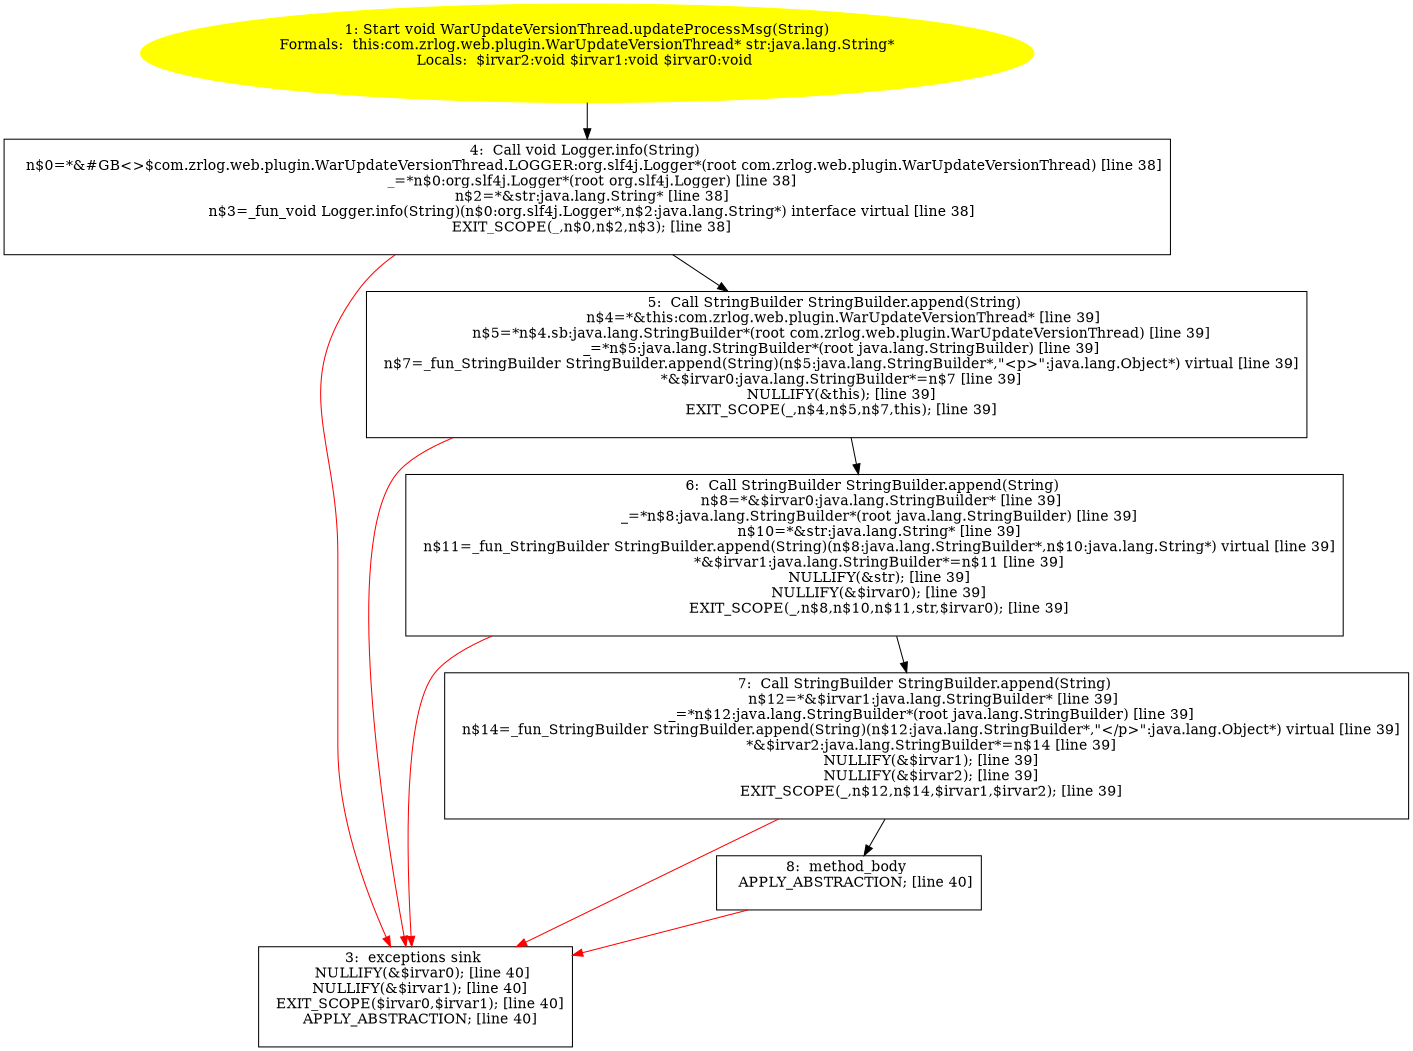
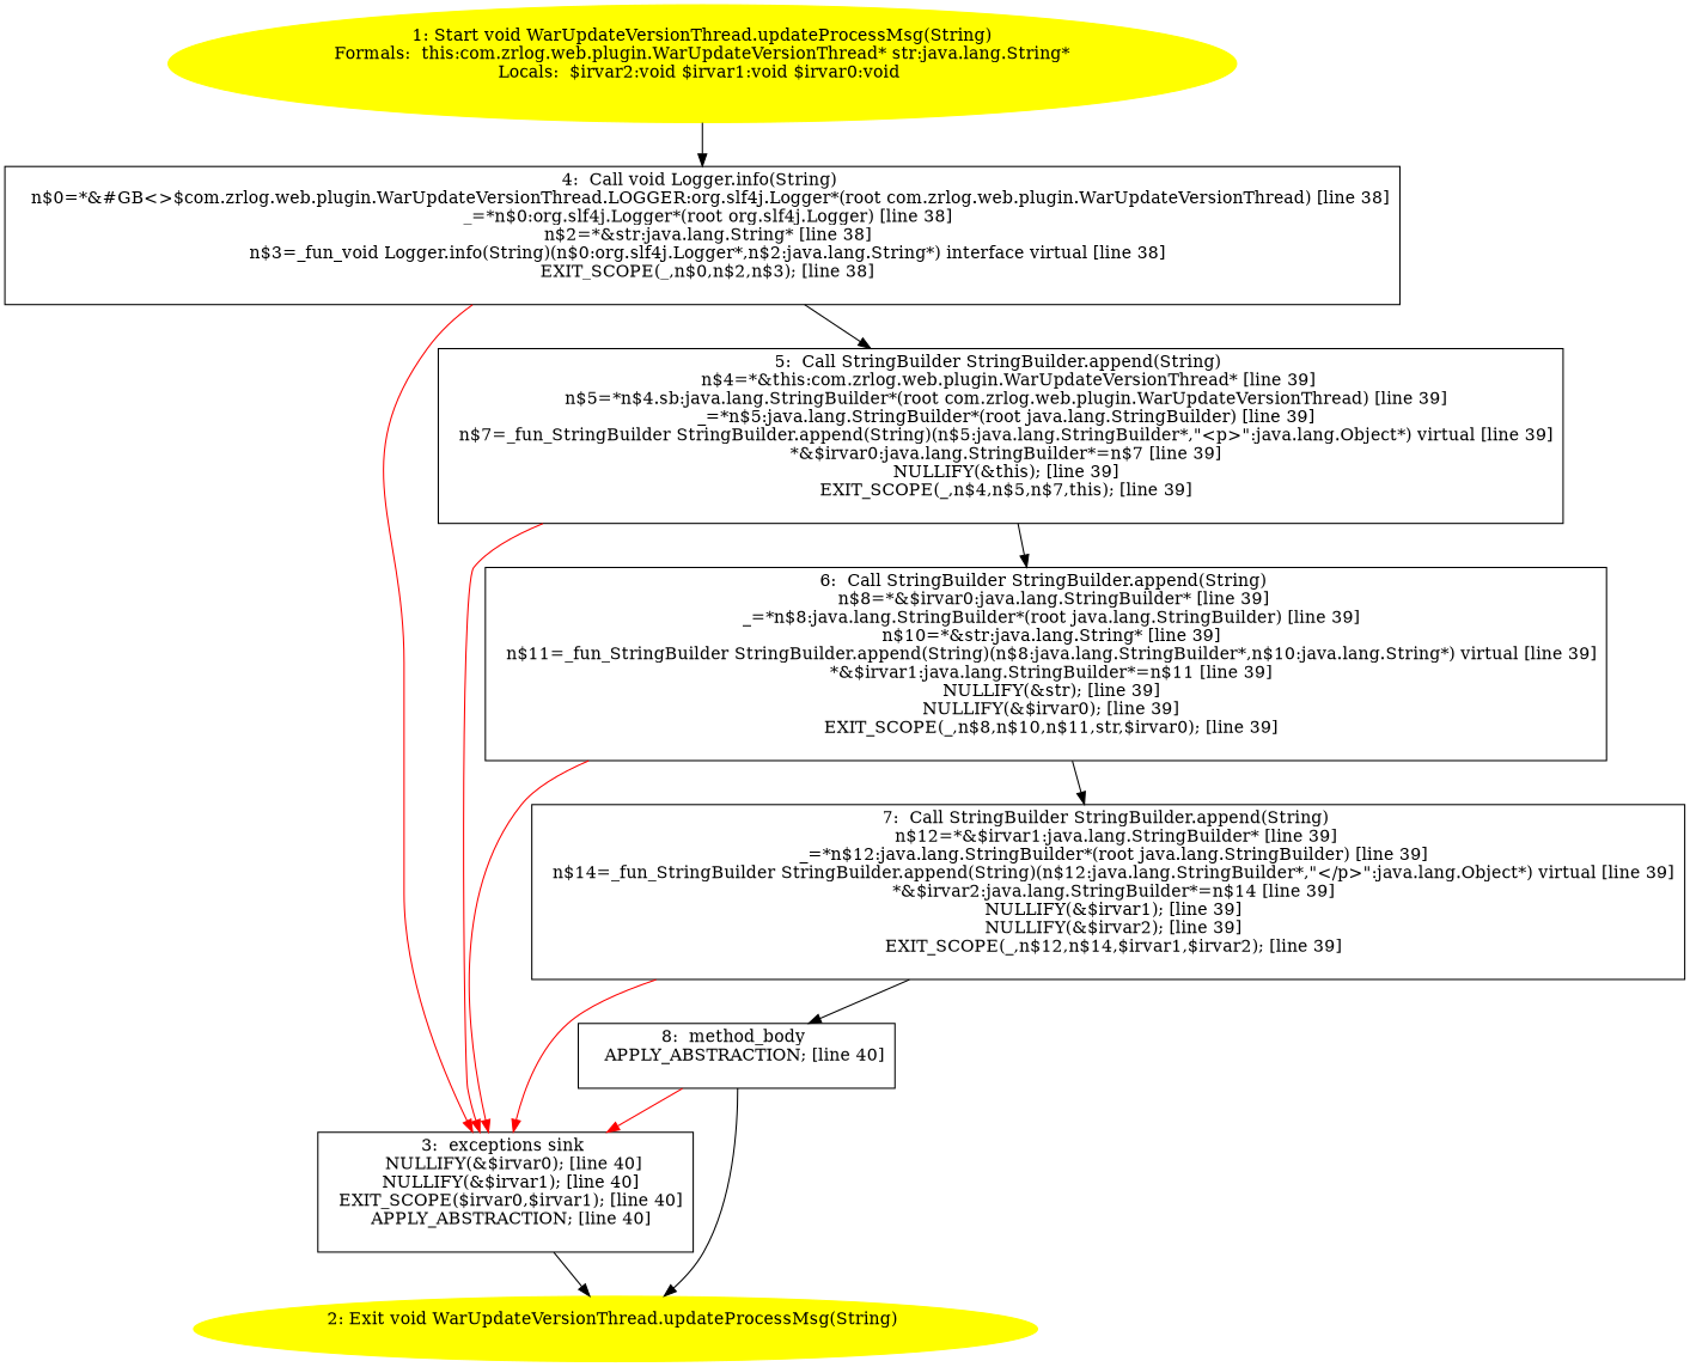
  digraph {
    node [shape=box]
    n1 [color=yellow label="1: Start void WarUpdateVersionThread.updateProcessMsg(String)\nFormals:  this:com.zrlog.web.plugin.WarUpdateVersionThread* str:java.lang.String*\nLocals:  $irvar2:void $irvar1:void $irvar0:void \n  " style=filled shape=""]
    n2 [label="4:  Call void Logger.info(String) \n   n$0=*&#GB<>$com.zrlog.web.plugin.WarUpdateVersionThread.LOGGER:org.slf4j.Logger*(root com.zrlog.web.plugin.WarUpdateVersionThread) [line 38]\n  _=*n$0:org.slf4j.Logger*(root org.slf4j.Logger) [line 38]\n  n$2=*&str:java.lang.String* [line 38]\n  n$3=_fun_void Logger.info(String)(n$0:org.slf4j.Logger*,n$2:java.lang.String*) interface virtual [line 38]\n  EXIT_SCOPE(_,n$0,n$2,n$3); [line 38]\n "]
    n3 [label="3:  exceptions sink \n   NULLIFY(&$irvar0); [line 40]\n  NULLIFY(&$irvar1); [line 40]\n  EXIT_SCOPE($irvar0,$irvar1); [line 40]\n  APPLY_ABSTRACTION; [line 40]\n "]
    n4 [label="5:  Call StringBuilder StringBuilder.append(String) \n   n$4=*&this:com.zrlog.web.plugin.WarUpdateVersionThread* [line 39]\n  n$5=*n$4.sb:java.lang.StringBuilder*(root com.zrlog.web.plugin.WarUpdateVersionThread) [line 39]\n  _=*n$5:java.lang.StringBuilder*(root java.lang.StringBuilder) [line 39]\n  n$7=_fun_StringBuilder StringBuilder.append(String)(n$5:java.lang.StringBuilder*,\"<p>\":java.lang.Object*) virtual [line 39]\n  *&$irvar0:java.lang.StringBuilder*=n$7 [line 39]\n  NULLIFY(&this); [line 39]\n  EXIT_SCOPE(_,n$4,n$5,n$7,this); [line 39]\n "]
+   n5 [color=yellow label="2: Exit void WarUpdateVersionThread.updateProcessMsg(String) \n  " style=filled shape=""]
    n6 [label="6:  Call StringBuilder StringBuilder.append(String) \n   n$8=*&$irvar0:java.lang.StringBuilder* [line 39]\n  _=*n$8:java.lang.StringBuilder*(root java.lang.StringBuilder) [line 39]\n  n$10=*&str:java.lang.String* [line 39]\n  n$11=_fun_StringBuilder StringBuilder.append(String)(n$8:java.lang.StringBuilder*,n$10:java.lang.String*) virtual [line 39]\n  *&$irvar1:java.lang.StringBuilder*=n$11 [line 39]\n  NULLIFY(&str); [line 39]\n  NULLIFY(&$irvar0); [line 39]\n  EXIT_SCOPE(_,n$8,n$10,n$11,str,$irvar0); [line 39]\n "]
    n7 [label="7:  Call StringBuilder StringBuilder.append(String) \n   n$12=*&$irvar1:java.lang.StringBuilder* [line 39]\n  _=*n$12:java.lang.StringBuilder*(root java.lang.StringBuilder) [line 39]\n  n$14=_fun_StringBuilder StringBuilder.append(String)(n$12:java.lang.StringBuilder*,\"</p>\":java.lang.Object*) virtual [line 39]\n  *&$irvar2:java.lang.StringBuilder*=n$14 [line 39]\n  NULLIFY(&$irvar1); [line 39]\n  NULLIFY(&$irvar2); [line 39]\n  EXIT_SCOPE(_,n$12,n$14,$irvar1,$irvar2); [line 39]\n "]
    n8 [label="8:  method_body \n   APPLY_ABSTRACTION; [line 40]\n "]
    n1 -> n2
    n2 -> n3 [color=red]
    n2 -> n4
+   n3 -> n5
    n4 -> n3 [color=red]
    n4 -> n6
    n6 -> n3 [color=red]
    n6 -> n7
    n7 -> n3 [color=red]
    n7 -> n8
    n8 -> n3 [color=red]
+   n8 -> n5
  }
